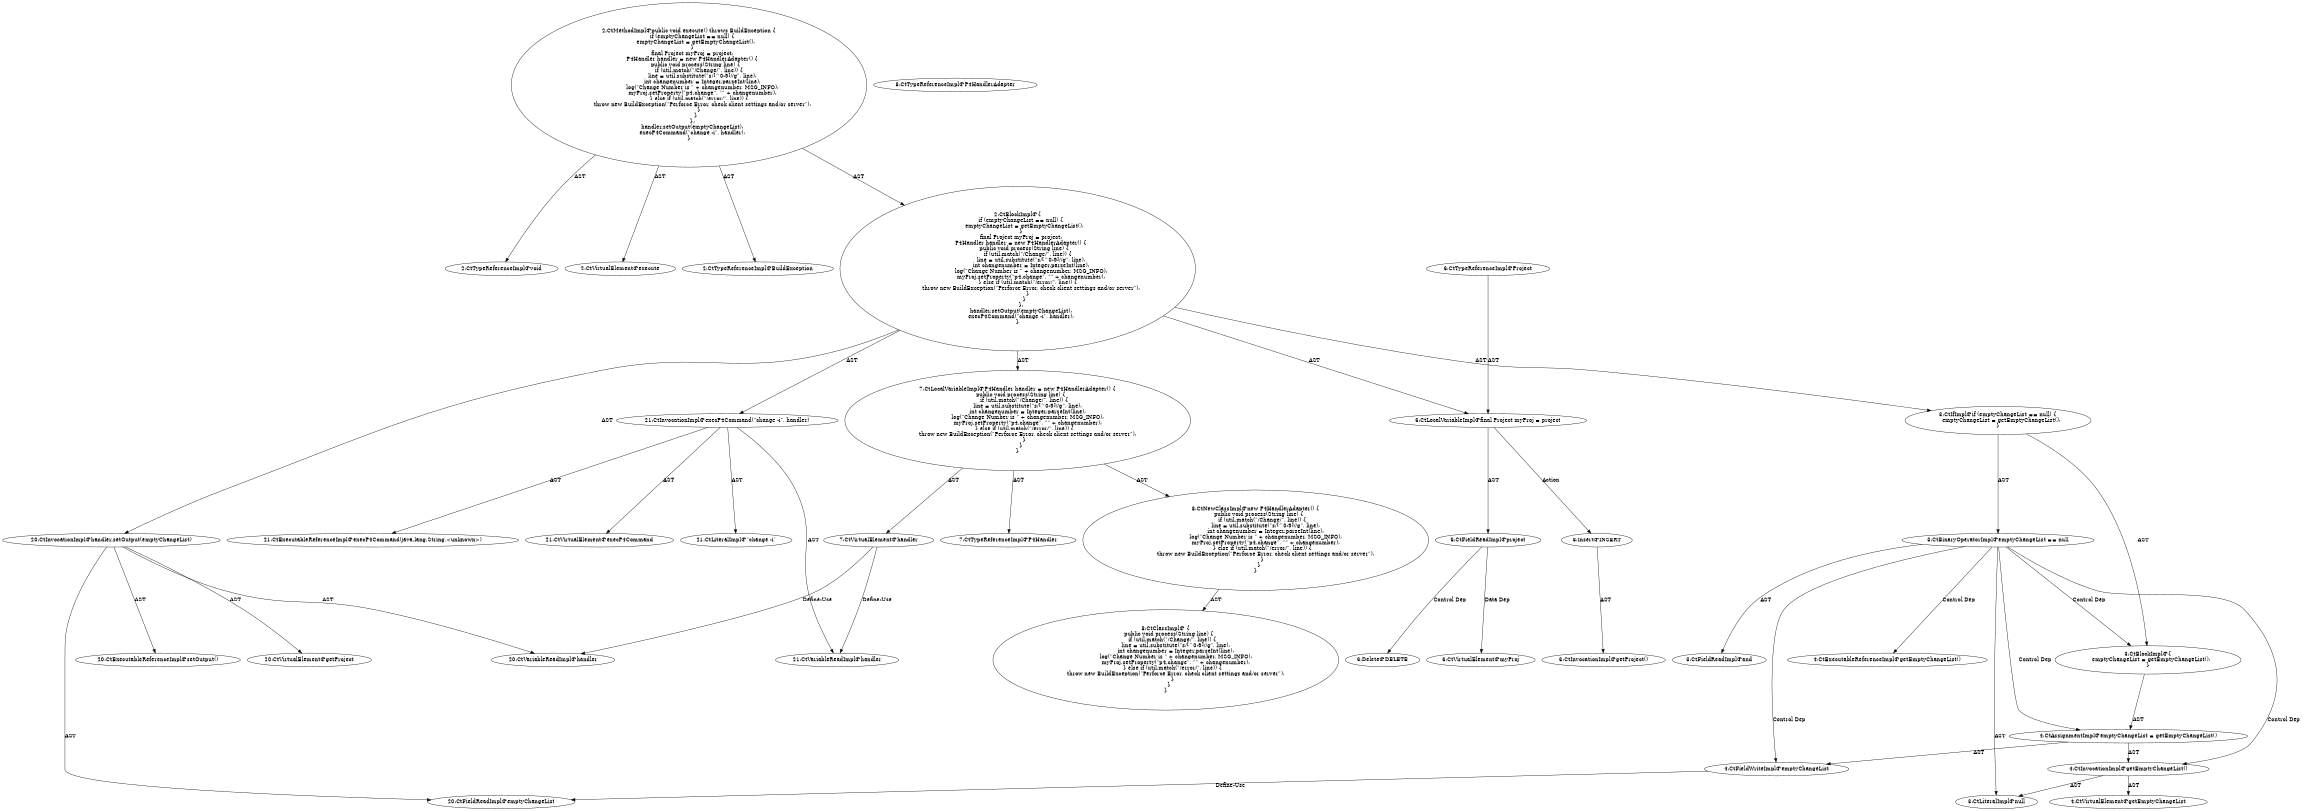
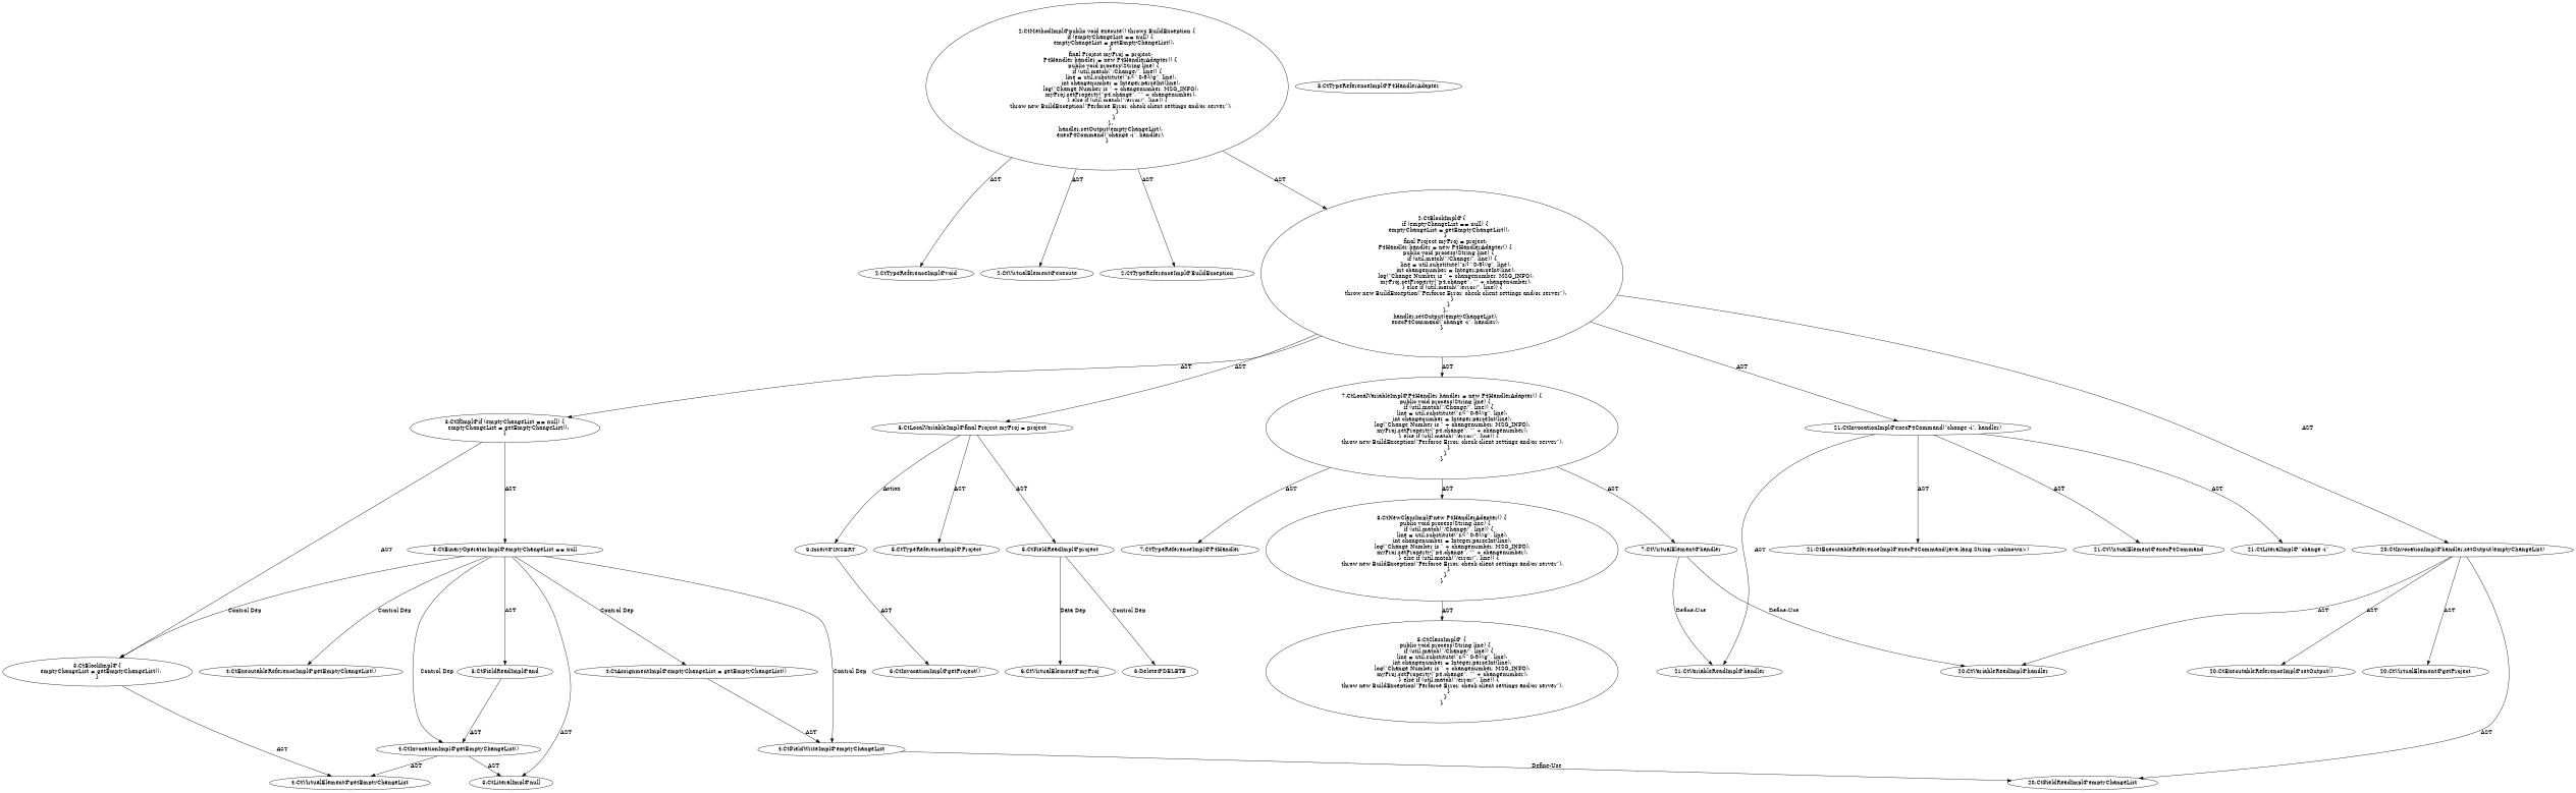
  digraph {
    node [shape=ellipse]
    n1 [label="2:CtTypeReferenceImpl@void"]
    n2 [label="2:CtVirtualElement@execute"]
    n3 [label="2:CtTypeReferenceImpl@BuildException"]
    n4 [label="3:CtFieldReadImpl@and"]
    n5 [label="3:CtLiteralImpl@null"]
    n6 [label="3:CtBinaryOperatorImpl@emptyChangeList == null"]
    n7 [label="4:CtFieldWriteImpl@emptyChangeList"]
    n8 [label="4:CtExecutableReferenceImpl@getEmptyChangeList()"]
    n9 [label="4:CtInvocationImpl@getEmptyChangeList()"]
    n10 [label="4:CtAssignmentImpl@emptyChangeList = getEmptyChangeList()"]
    n11 [label="3:CtBlockImpl@\{\n    emptyChangeList = getEmptyChangeList();\n\}"]
    n12 [label="20:CtFieldReadImpl@emptyChangeList"]
    n13 [label="4:CtVirtualElement@getEmptyChangeList"]
    n14 [label="3:CtIfImpl@if (emptyChangeList == null) \{\n    emptyChangeList = getEmptyChangeList();\n\}"]
    n15 [label="6:CtTypeReferenceImpl@Project"]
    n16 [label="6:CtFieldReadImpl@project"]
    n17 [label="6:CtVirtualElement@myProj"]
    n18 [label="6:Delete@DELETE"]
    n19 [label="6:CtLocalVariableImpl@final Project myProj = project"]
    n20 [label="6:Insert@INSERT"]
    n21 [label="6:CtInvocationImpl@getProject()"]
    n22 [label="7:CtTypeReferenceImpl@P4Handler"]
    n23 [label="8:CtTypeReferenceImpl@P4HandlerAdapter"]
    n24 [label="8:CtNewClassImpl@new P4HandlerAdapter() \{\n    public void process(String line) \{\n        if (util.match(\"/Change/\", line)) \{\n            line = util.substitute(\"s/[^0-9]//g\", line);\n            int changenumber = Integer.parseInt(line);\n            log(\"Change Number is \" + changenumber, MSG_INFO);\n            myProj.setProperty(\"p4.change\", \"\" + changenumber);\n        \} else if (util.match(\"/error/\", line)) \{\n            throw new BuildException(\"Perforce Error, check client settings and/or server\");\n        \}\n    \}\n\}"]
    n25 [label="8:CtClassImpl@ \{\n    public void process(String line) \{\n        if (util.match(\"/Change/\", line)) \{\n            line = util.substitute(\"s/[^0-9]//g\", line);\n            int changenumber = Integer.parseInt(line);\n            log(\"Change Number is \" + changenumber, MSG_INFO);\n            myProj.setProperty(\"p4.change\", \"\" + changenumber);\n        \} else if (util.match(\"/error/\", line)) \{\n            throw new BuildException(\"Perforce Error, check client settings and/or server\");\n        \}\n    \}\n\}"]
    n26 [label="7:CtVirtualElement@handler"]
    n27 [label="20:CtVariableReadImpl@handler"]
    n28 [label="21:CtVariableReadImpl@handler"]
    n29 [label="7:CtLocalVariableImpl@P4Handler handler = new P4HandlerAdapter() \{\n    public void process(String line) \{\n        if (util.match(\"/Change/\", line)) \{\n            line = util.substitute(\"s/[^0-9]//g\", line);\n            int changenumber = Integer.parseInt(line);\n            log(\"Change Number is \" + changenumber, MSG_INFO);\n            myProj.setProperty(\"p4.change\", \"\" + changenumber);\n        \} else if (util.match(\"/error/\", line)) \{\n            throw new BuildException(\"Perforce Error, check client settings and/or server\");\n        \}\n    \}\n\}"]
    n30 [label="20:CtExecutableReferenceImpl@setOutput()"]
    n31 [label="20:CtVirtualElement@getProject"]
    n32 [label="20:CtInvocationImpl@handler.setOutput(emptyChangeList)"]
    n33 [label="21:CtExecutableReferenceImpl@execP4Command(java.lang.String,<unknown>)"]
    n34 [label="21:CtVirtualElement@execP4Command"]
    n35 [label="21:CtLiteralImpl@\"change -i\""]
    n36 [label="21:CtInvocationImpl@execP4Command(\"change -i\", handler)"]
    n37 [label="2:CtBlockImpl@\{\n    if (emptyChangeList == null) \{\n        emptyChangeList = getEmptyChangeList();\n    \}\n    final Project myProj = project;\n    P4Handler handler = new P4HandlerAdapter() \{\n        public void process(String line) \{\n            if (util.match(\"/Change/\", line)) \{\n                line = util.substitute(\"s/[^0-9]//g\", line);\n                int changenumber = Integer.parseInt(line);\n                log(\"Change Number is \" + changenumber, MSG_INFO);\n                myProj.setProperty(\"p4.change\", \"\" + changenumber);\n            \} else if (util.match(\"/error/\", line)) \{\n                throw new BuildException(\"Perforce Error, check client settings and/or server\");\n            \}\n        \}\n    \};\n    handler.setOutput(emptyChangeList);\n    execP4Command(\"change -i\", handler);\n\}"]
    n38 [label="2:CtMethodImpl@public void execute() throws BuildException \{\n    if (emptyChangeList == null) \{\n        emptyChangeList = getEmptyChangeList();\n    \}\n    final Project myProj = project;\n    P4Handler handler = new P4HandlerAdapter() \{\n        public void process(String line) \{\n            if (util.match(\"/Change/\", line)) \{\n                line = util.substitute(\"s/[^0-9]//g\", line);\n                int changenumber = Integer.parseInt(line);\n                log(\"Change Number is \" + changenumber, MSG_INFO);\n                myProj.setProperty(\"p4.change\", \"\" + changenumber);\n            \} else if (util.match(\"/error/\", line)) \{\n                throw new BuildException(\"Perforce Error, check client settings and/or server\");\n            \}\n        \}\n    \};\n    handler.setOutput(emptyChangeList);\n    execP4Command(\"change -i\", handler);\n\}"]
    n6 -> n4 [label=AST]
    n6 -> n5 [label=AST]
    n6 -> n7 [label="Control Dep"]
    n6 -> n8 [label="Control Dep"]
    n6 -> n9 [label="Control Dep"]
    n6 -> n10 [label="Control Dep"]
    n6 -> n11 [label="Control Dep"]
    n7 -> n12 [label="Define-Use"]
    n9 -> n5 [label=AST]
    n9 -> n13 [label=AST]
    n10 -> n7 [label=AST]
-   n10 -> n9 [label=AST]
-   n11 -> n10 [label=AST]
+   n4 -> n9 [label=AST]
+   n11 -> n13 [label=AST]
    n14 -> n6 [label=AST]
    n14 -> n11 [label=AST]
    n16 -> n17 [label="Data Dep"]
    n16 -> n18 [label="Control Dep"]
-   n15 -> n19 [label=AST]
+   n19 -> n15 [label=AST]
    n19 -> n16 [label=AST]
    n19 -> n20 [label=Action]
    n20 -> n21 [label=AST]
    n24 -> n25 [label=AST]
    n26 -> n27 [label="Define-Use"]
    n26 -> n28 [label="Define-Use"]
    n29 -> n22 [label=AST]
    n29 -> n24 [label=AST]
    n29 -> n26 [label=AST]
    n32 -> n12 [label=AST]
    n32 -> n27 [label=AST]
    n32 -> n30 [label=AST]
    n32 -> n31 [label=AST]
    n36 -> n28 [label=AST]
    n36 -> n33 [label=AST]
    n36 -> n34 [label=AST]
    n36 -> n35 [label=AST]
    n37 -> n14 [label=AST]
    n37 -> n19 [label=AST]
    n37 -> n29 [label=AST]
    n37 -> n32 [label=AST]
    n37 -> n36 [label=AST]
    n38 -> n1 [label=AST]
    n38 -> n2 [label=AST]
    n38 -> n3 [label=AST]
    n38 -> n37 [label=AST]
  }
